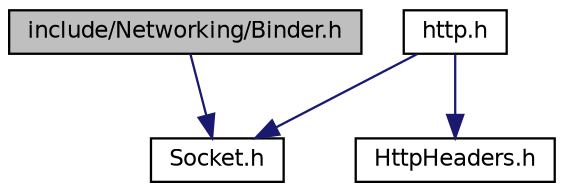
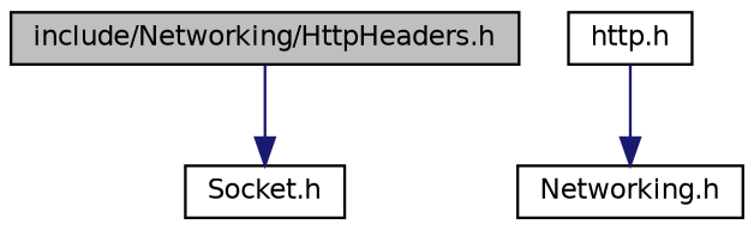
  digraph {
    fontname="DejaVu Sans"
    node [color=black fillcolor=white fontname="DejaVu Sans" fontsize=10 shape=record style=filled]
    edge [color=midnightblue fontname="DejaVu Sans" fontsize=10 labelfontname=Helvetica labelfontsize=10 style=solid]
-   n1 [fillcolor=grey75 fontcolor=black height=0.2 label="include/Networking/Binder.h" width=0.4]
+   n1 [fillcolor=grey75 fontcolor=black height=0.2 label="include/Networking/HttpHeaders.h" width=0.4]
    n2 [height=0.2 label="Socket.h" width=0.4]
    n3 [height=0.2 label="http.h" width=0.4]
-   n4 [height=0.2 label="HttpHeaders.h" width=0.4]
+   n4 [height=0.2 label="Networking.h" width=0.4]
    n1 -> n2
-   n3 -> n2
    n3 -> n4
  }
